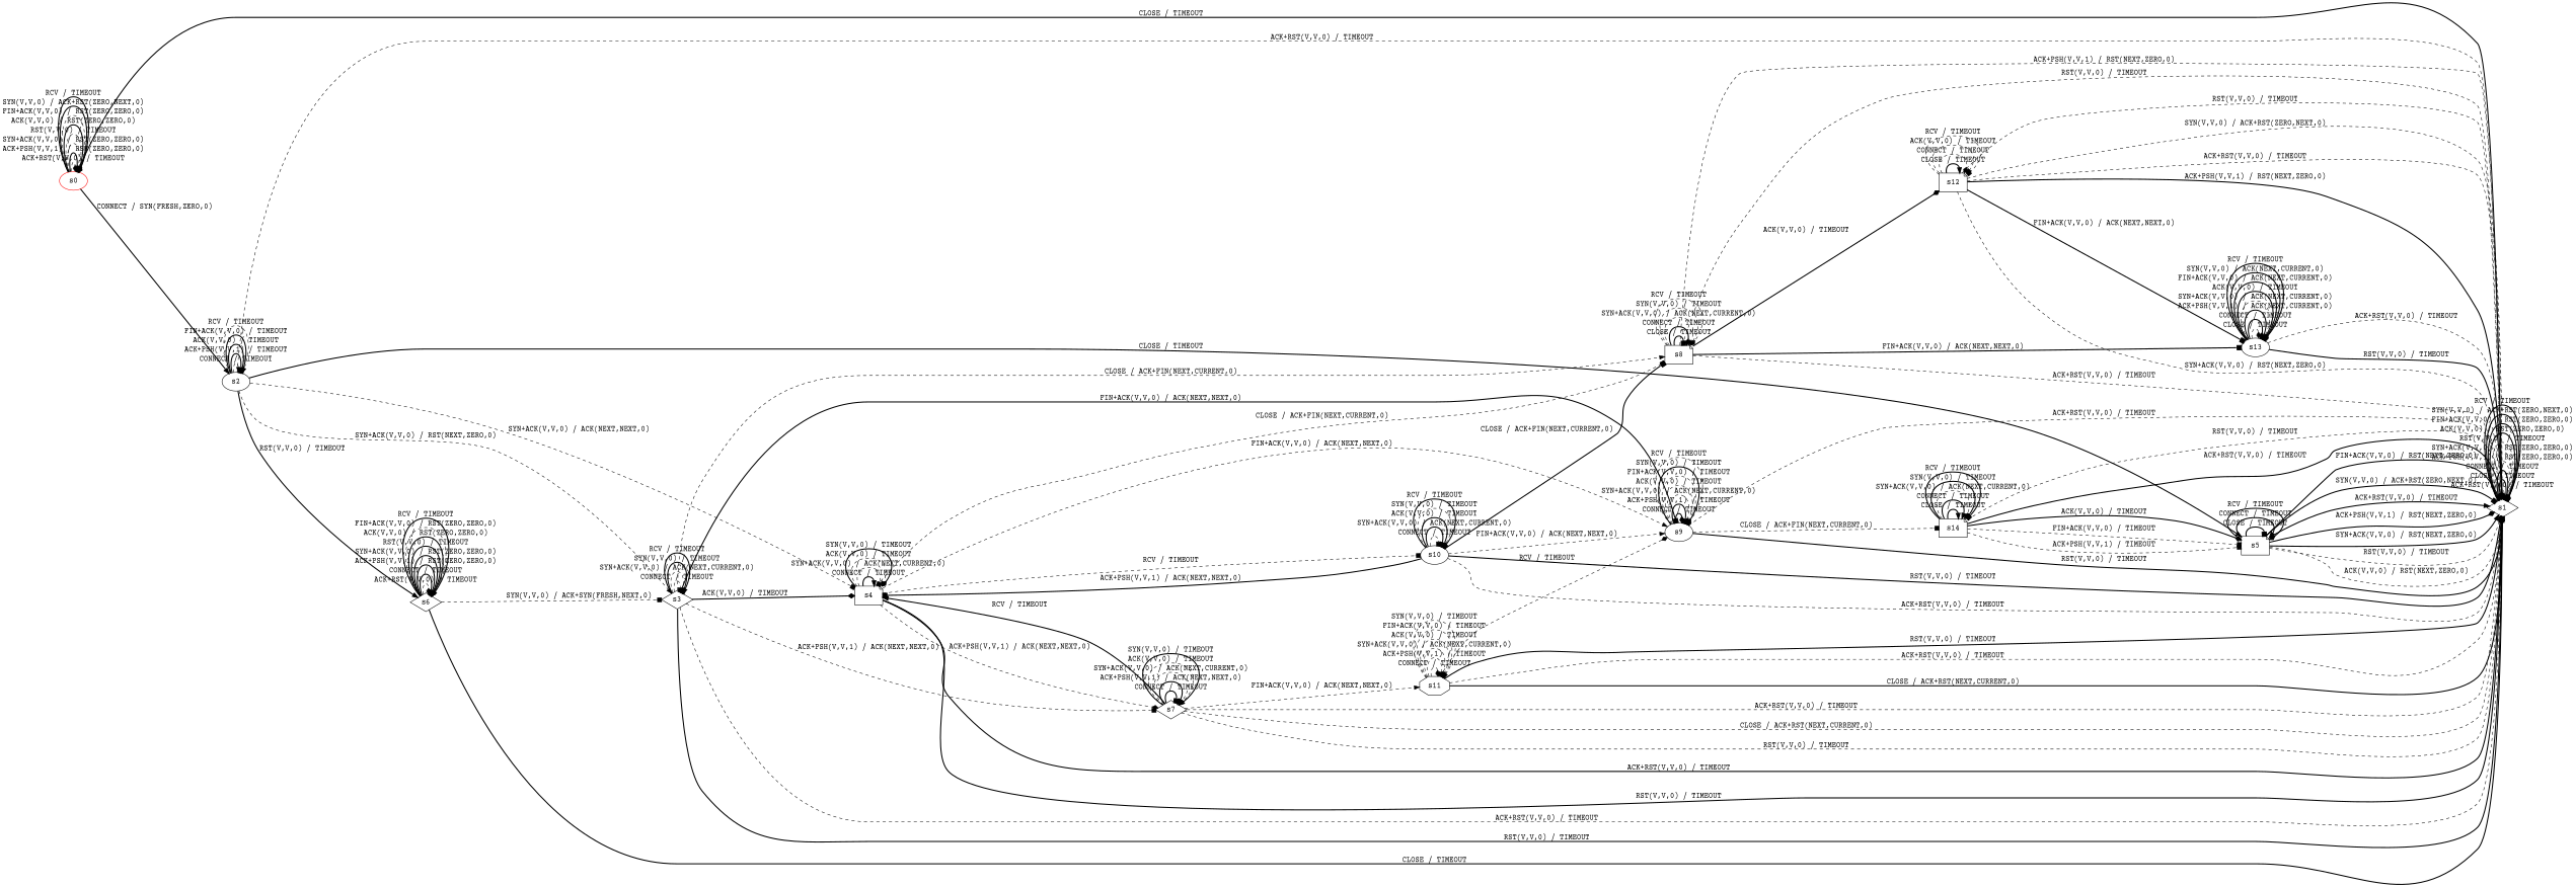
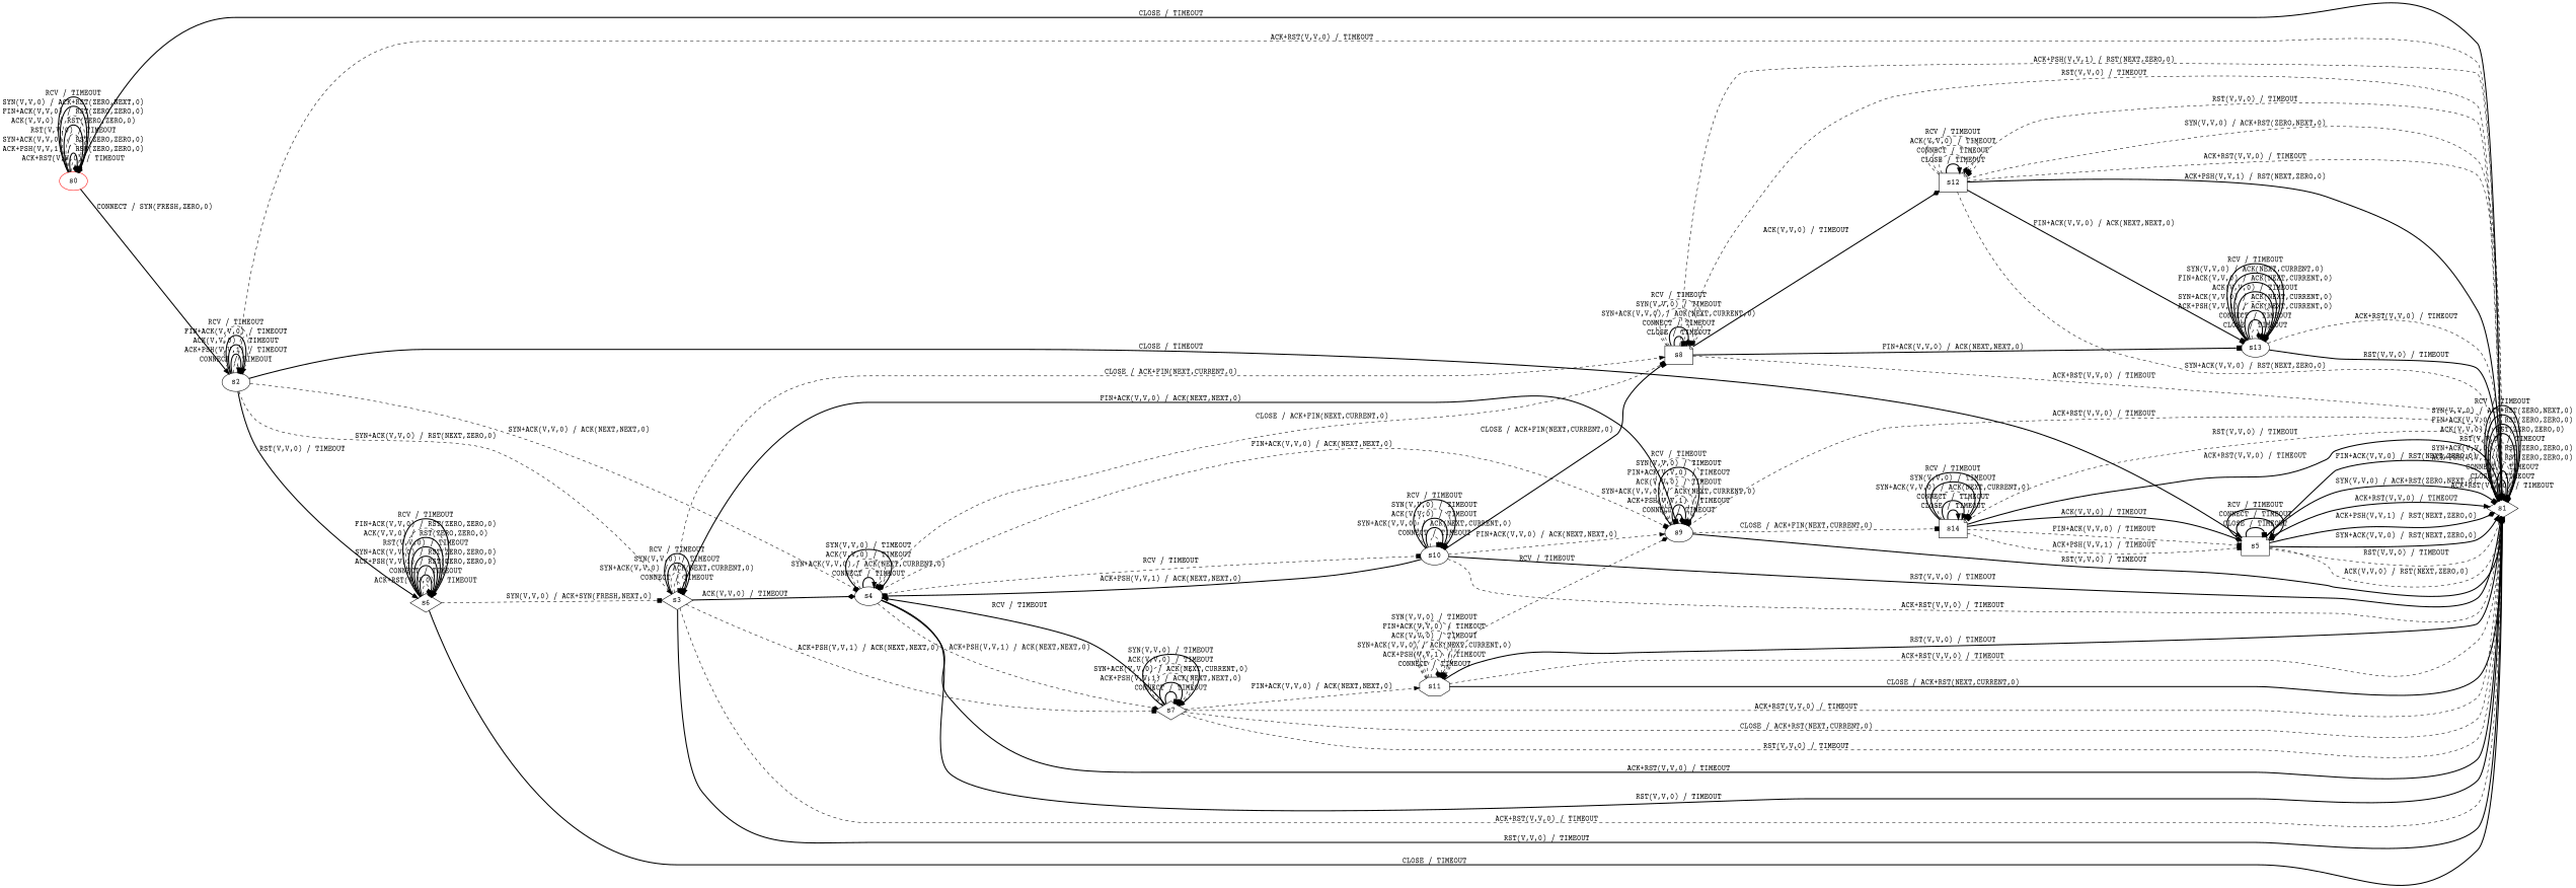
  digraph {
    fontname="Courier Prime"
    rankdir=LR
    node [fontname="Courier Prime" shape=ellipse]
    edge [arrowhead=box fontname="Courier Prime" style=bold]
    n1 [color=red label=s0]
    n2 [label=s1 shape=diamond]
    n3 [label=s2]
    n4 [label=s3 shape=diamond]
-   n5 [label=s4 shape=note]
+   n5 [label=s4]
    n6 [label=s5 shape=note]
    n7 [label=s6 shape=diamond]
    n8 [label=s7 shape=diamond]
    n9 [label=s8 shape=note]
    n10 [label=s9]
    n11 [label=s10]
    n12 [label=s11 shape=octagon]
    n13 [label=s12 shape=note]
    n14 [label=s13]
    n15 [label=s14 shape=note]
    n1 -> n1 [arrowhead=diamond label="ACK+RST(V,V,0) / TIMEOUT" style=dashed]
    n1 -> n1 [arrowhead=diamond label="ACK+PSH(V,V,1) / RST(ZERO,ZERO,0)"]
    n1 -> n1 [arrowhead=diamond label="SYN+ACK(V,V,0) / RST(ZERO,ZERO,0)" style=dashed]
    n1 -> n1 [label="RST(V,V,0) / TIMEOUT" style=dashed]
    n1 -> n1 [arrowhead=normal label="ACK(V,V,0) / RST(ZERO,ZERO,0)"]
    n1 -> n1 [arrowhead=normal label="FIN+ACK(V,V,0) / RST(ZERO,ZERO,0)" style=dashed]
    n1 -> n1 [arrowhead=diamond label="SYN(V,V,0) / ACK+RST(ZERO,NEXT,0)"]
    n1 -> n1 [arrowhead=diamond label="RCV / TIMEOUT"]
    n1 -> n2 [arrowhead=diamond label="CLOSE / TIMEOUT"]
    n1 -> n3 [arrowhead=normal label="CONNECT / SYN(FRESH,ZERO,0)"]
    n2 -> n2 [arrowhead=diamond label="ACK+RST(V,V,0) / TIMEOUT" style=dashed]
    n2 -> n2 [label="CLOSE / TIMEOUT"]
    n2 -> n2 [arrowhead=diamond label="CONNECT / TIMEOUT"]
    n2 -> n2 [arrowhead=diamond label="ACK+PSH(V,V,1) / RST(ZERO,ZERO,0)" style=dashed]
    n2 -> n2 [label="SYN+ACK(V,V,0) / RST(ZERO,ZERO,0)" style=dashed]
    n2 -> n2 [label="RST(V,V,0) / TIMEOUT" style=dashed]
    n2 -> n2 [label="ACK(V,V,0) / RST(ZERO,ZERO,0)"]
    n2 -> n2 [arrowhead=diamond label="FIN+ACK(V,V,0) / RST(ZERO,ZERO,0)"]
    n2 -> n2 [arrowhead=diamond label="SYN(V,V,0) / ACK+RST(ZERO,NEXT,0)"]
    n2 -> n2 [arrowhead=diamond label="RCV / TIMEOUT"]
    n3 -> n2 [label="ACK+RST(V,V,0) / TIMEOUT" style=dashed]
    n3 -> n3 [arrowhead=normal label="CONNECT / TIMEOUT" style=dashed]
    n3 -> n3 [label="ACK+PSH(V,V,1) / TIMEOUT"]
    n3 -> n3 [label="ACK(V,V,0) / TIMEOUT"]
    n3 -> n3 [arrowhead=normal label="FIN+ACK(V,V,0) / TIMEOUT"]
    n3 -> n3 [arrowhead=normal label="RCV / TIMEOUT" style=dashed]
    n3 -> n4 [arrowhead=normal label="SYN+ACK(V,V,0) / RST(NEXT,ZERO,0)" style=dashed]
    n3 -> n5 [label="SYN+ACK(V,V,0) / ACK(NEXT,NEXT,0)" style=dashed]
    n3 -> n6 [arrowhead=normal label="CLOSE / TIMEOUT"]
    n3 -> n7 [arrowhead=normal label="RST(V,V,0) / TIMEOUT"]
    n4 -> n2 [arrowhead=diamond label="ACK+RST(V,V,0) / TIMEOUT" style=dashed]
    n4 -> n2 [label="RST(V,V,0) / TIMEOUT"]
    n4 -> n4 [label="CONNECT / TIMEOUT" style=dashed]
    n4 -> n4 [label="SYN+ACK(V,V,0) / ACK(NEXT,CURRENT,0)" style=dashed]
    n4 -> n4 [label="SYN(V,V,0) / TIMEOUT"]
    n4 -> n4 [arrowhead=normal label="RCV / TIMEOUT"]
    n4 -> n5 [arrowhead=diamond label="ACK(V,V,0) / TIMEOUT"]
    n4 -> n8 [label="ACK+PSH(V,V,1) / ACK(NEXT,NEXT,0)" style=dashed]
    n4 -> n9 [arrowhead=normal label="CLOSE / ACK+FIN(NEXT,CURRENT,0)" style=dashed]
    n4 -> n10 [label="FIN+ACK(V,V,0) / ACK(NEXT,NEXT,0)"]
    n5 -> n2 [label="ACK+RST(V,V,0) / TIMEOUT"]
    n5 -> n2 [label="RST(V,V,0) / TIMEOUT"]
    n5 -> n5 [arrowhead=normal label="CONNECT / TIMEOUT"]
    n5 -> n5 [label="SYN+ACK(V,V,0) / ACK(NEXT,CURRENT,0)" style=dashed]
    n5 -> n5 [arrowhead=normal label="ACK(V,V,0) / TIMEOUT" style=dashed]
    n5 -> n5 [arrowhead=diamond label="SYN(V,V,0) / TIMEOUT"]
    n5 -> n8 [arrowhead=diamond label="ACK+PSH(V,V,1) / ACK(NEXT,NEXT,0)" style=dashed]
    n5 -> n9 [label="CLOSE / ACK+FIN(NEXT,CURRENT,0)" style=dashed]
-   n5 -> n10 [arrowhead=normal label="FIN+ACK(V,V,0) / ACK(NEXT,NEXT,0)" style=dashed]
+   n5 -> n10 [label="FIN+ACK(V,V,0) / ACK(NEXT,NEXT,0)" style=dashed]
    n5 -> n11 [label="RCV / TIMEOUT" style=dashed]
    n6 -> n2 [arrowhead=normal label="ACK+RST(V,V,0) / TIMEOUT"]
    n6 -> n2 [arrowhead=diamond label="ACK+PSH(V,V,1) / RST(NEXT,ZERO,0)"]
    n6 -> n2 [arrowhead=normal label="SYN+ACK(V,V,0) / RST(NEXT,ZERO,0)"]
    n6 -> n2 [arrowhead=diamond label="RST(V,V,0) / TIMEOUT" style=dashed]
    n6 -> n2 [arrowhead=normal label="ACK(V,V,0) / RST(NEXT,ZERO,0)" style=dashed]
    n6 -> n2 [arrowhead=normal label="FIN+ACK(V,V,0) / RST(NEXT,ZERO,0)"]
    n6 -> n2 [label="SYN(V,V,0) / ACK+RST(ZERO,NEXT,0)"]
    n6 -> n6 [label="CLOSE / TIMEOUT"]
    n6 -> n6 [arrowhead=normal label="CONNECT / TIMEOUT"]
    n6 -> n6 [arrowhead=diamond label="RCV / TIMEOUT"]
    n7 -> n2 [label="CLOSE / TIMEOUT"]
    n7 -> n4 [label="SYN(V,V,0) / ACK+SYN(FRESH,NEXT,0)" style=dashed]
    n7 -> n7 [arrowhead=diamond label="ACK+RST(V,V,0) / TIMEOUT" style=dashed]
    n7 -> n7 [arrowhead=normal label="CONNECT / TIMEOUT"]
    n7 -> n7 [label="ACK+PSH(V,V,1) / RST(ZERO,ZERO,0)"]
    n7 -> n7 [arrowhead=diamond label="SYN+ACK(V,V,0) / RST(ZERO,ZERO,0)"]
    n7 -> n7 [arrowhead=normal label="RST(V,V,0) / TIMEOUT"]
    n7 -> n7 [arrowhead=normal label="ACK(V,V,0) / RST(ZERO,ZERO,0)"]
    n7 -> n7 [arrowhead=diamond label="FIN+ACK(V,V,0) / RST(ZERO,ZERO,0)" style=dashed]
    n7 -> n7 [arrowhead=normal label="RCV / TIMEOUT"]
    n8 -> n2 [arrowhead=normal label="ACK+RST(V,V,0) / TIMEOUT" style=dashed]
    n8 -> n2 [arrowhead=diamond label="CLOSE / ACK+RST(NEXT,CURRENT,0)" style=dashed]
    n8 -> n2 [arrowhead=diamond label="RST(V,V,0) / TIMEOUT" style=dashed]
    n8 -> n5 [arrowhead=normal label="RCV / TIMEOUT"]
    n8 -> n8 [label="CONNECT / TIMEOUT"]
    n8 -> n8 [arrowhead=normal label="ACK+PSH(V,V,1) / ACK(NEXT,NEXT,0)"]
    n8 -> n8 [arrowhead=normal label="SYN+ACK(V,V,0) / ACK(NEXT,CURRENT,0)" style=dashed]
    n8 -> n8 [arrowhead=diamond label="ACK(V,V,0) / TIMEOUT" style=dashed]
    n8 -> n8 [arrowhead=normal label="SYN(V,V,0) / TIMEOUT"]
    n8 -> n12 [arrowhead=normal label="FIN+ACK(V,V,0) / ACK(NEXT,NEXT,0)" style=dashed]
    n9 -> n2 [arrowhead=diamond label="ACK+RST(V,V,0) / TIMEOUT" style=dashed]
    n9 -> n2 [label="ACK+PSH(V,V,1) / RST(NEXT,ZERO,0)" style=dashed]
    n9 -> n2 [arrowhead=normal label="RST(V,V,0) / TIMEOUT" style=dashed]
    n9 -> n9 [label="CLOSE / TIMEOUT"]
    n9 -> n9 [arrowhead=diamond label="CONNECT / TIMEOUT"]
    n9 -> n9 [arrowhead=normal label="SYN+ACK(V,V,0) / ACK(NEXT,CURRENT,0)" style=dashed]
    n9 -> n9 [arrowhead=diamond label="SYN(V,V,0) / TIMEOUT" style=dashed]
    n9 -> n9 [arrowhead=diamond label="RCV / TIMEOUT" style=dashed]
    n9 -> n13 [arrowhead=diamond label="ACK(V,V,0) / TIMEOUT"]
    n9 -> n14 [label="FIN+ACK(V,V,0) / ACK(NEXT,NEXT,0)"]
    n10 -> n2 [label="ACK+RST(V,V,0) / TIMEOUT" style=dashed]
    n10 -> n2 [arrowhead=diamond label="RST(V,V,0) / TIMEOUT"]
    n10 -> n10 [arrowhead=diamond label="CONNECT / TIMEOUT"]
    n10 -> n10 [label="ACK+PSH(V,V,1) / TIMEOUT"]
    n10 -> n10 [arrowhead=diamond label="SYN+ACK(V,V,0) / ACK(NEXT,CURRENT,0)" style=dashed]
    n10 -> n10 [arrowhead=normal label="ACK(V,V,0) / TIMEOUT" style=dashed]
    n10 -> n10 [arrowhead=normal label="FIN+ACK(V,V,0) / TIMEOUT" style=dashed]
    n10 -> n10 [arrowhead=diamond label="SYN(V,V,0) / TIMEOUT"]
    n10 -> n10 [label="RCV / TIMEOUT" style=dashed]
    n10 -> n15 [label="CLOSE / ACK+FIN(NEXT,CURRENT,0)" style=dashed]
    n11 -> n2 [arrowhead=normal label="ACK+RST(V,V,0) / TIMEOUT" style=dashed]
    n11 -> n2 [arrowhead=diamond label="RST(V,V,0) / TIMEOUT"]
    n11 -> n5 [label="ACK+PSH(V,V,1) / ACK(NEXT,NEXT,0)"]
    n11 -> n9 [label="CLOSE / ACK+FIN(NEXT,CURRENT,0)"]
    n11 -> n10 [arrowhead=normal label="FIN+ACK(V,V,0) / ACK(NEXT,NEXT,0)" style=dashed]
    n11 -> n11 [label="CONNECT / TIMEOUT" style=dashed]
    n11 -> n11 [label="SYN+ACK(V,V,0) / ACK(NEXT,CURRENT,0)"]
    n11 -> n11 [label="ACK(V,V,0) / TIMEOUT"]
    n11 -> n11 [arrowhead=diamond label="SYN(V,V,0) / TIMEOUT" style=dashed]
    n11 -> n11 [label="RCV / TIMEOUT"]
    n12 -> n2 [arrowhead=normal label="ACK+RST(V,V,0) / TIMEOUT" style=dashed]
    n12 -> n2 [arrowhead=normal label="CLOSE / ACK+RST(NEXT,CURRENT,0)"]
    n12 -> n2 [arrowhead=normal label="RST(V,V,0) / TIMEOUT"]
    n12 -> n10 [arrowhead=diamond label="RCV / TIMEOUT" style=dashed]
    n12 -> n12 [arrowhead=diamond label="CONNECT / TIMEOUT" style=dashed]
    n12 -> n12 [label="ACK+PSH(V,V,1) / TIMEOUT" style=dashed]
    n12 -> n12 [arrowhead=normal label="SYN+ACK(V,V,0) / ACK(NEXT,CURRENT,0)" style=dashed]
    n12 -> n12 [arrowhead=diamond label="ACK(V,V,0) / TIMEOUT" style=dashed]
    n12 -> n12 [label="FIN+ACK(V,V,0) / TIMEOUT" style=dashed]
    n12 -> n12 [arrowhead=normal label="SYN(V,V,0) / TIMEOUT" style=dashed]
    n13 -> n2 [label="ACK+RST(V,V,0) / TIMEOUT" style=dashed]
    n13 -> n2 [arrowhead=normal label="ACK+PSH(V,V,1) / RST(NEXT,ZERO,0)"]
    n13 -> n2 [label="SYN+ACK(V,V,0) / RST(NEXT,ZERO,0)" style=dashed]
    n13 -> n2 [label="RST(V,V,0) / TIMEOUT" style=dashed]
    n13 -> n2 [arrowhead=normal label="SYN(V,V,0) / ACK+RST(ZERO,NEXT,0)" style=dashed]
    n13 -> n13 [arrowhead=normal label="CLOSE / TIMEOUT"]
    n13 -> n13 [arrowhead=diamond label="CONNECT / TIMEOUT" style=dashed]
    n13 -> n13 [label="ACK(V,V,0) / TIMEOUT" style=dashed]
    n13 -> n13 [label="RCV / TIMEOUT" style=dashed]
    n13 -> n14 [label="FIN+ACK(V,V,0) / ACK(NEXT,NEXT,0)"]
    n14 -> n2 [arrowhead=diamond label="ACK+RST(V,V,0) / TIMEOUT" style=dashed]
    n14 -> n2 [arrowhead=diamond label="RST(V,V,0) / TIMEOUT"]
    n14 -> n14 [arrowhead=diamond label="CLOSE / TIMEOUT" style=dashed]
    n14 -> n14 [arrowhead=diamond label="CONNECT / TIMEOUT"]
    n14 -> n14 [label="ACK+PSH(V,V,1) / ACK(NEXT,CURRENT,0)"]
    n14 -> n14 [arrowhead=diamond label="SYN+ACK(V,V,0) / ACK(NEXT,CURRENT,0)" style=dashed]
    n14 -> n14 [arrowhead=diamond label="ACK(V,V,0) / TIMEOUT"]
    n14 -> n14 [label="FIN+ACK(V,V,0) / ACK(NEXT,CURRENT,0)"]
    n14 -> n14 [label="SYN(V,V,0) / ACK(NEXT,CURRENT,0)"]
    n14 -> n14 [arrowhead=diamond label="RCV / TIMEOUT"]
    n15 -> n2 [arrowhead=normal label="ACK+RST(V,V,0) / TIMEOUT"]
    n15 -> n2 [arrowhead=normal label="RST(V,V,0) / TIMEOUT" style=dashed]
    n15 -> n6 [label="ACK+PSH(V,V,1) / TIMEOUT" style=dashed]
    n15 -> n6 [arrowhead=diamond label="ACK(V,V,0) / TIMEOUT"]
    n15 -> n6 [label="FIN+ACK(V,V,0) / TIMEOUT" style=dashed]
    n15 -> n15 [arrowhead=normal label="CLOSE / TIMEOUT"]
    n15 -> n15 [arrowhead=normal label="CONNECT / TIMEOUT"]
    n15 -> n15 [arrowhead=diamond label="SYN+ACK(V,V,0) / ACK(NEXT,CURRENT,0)" style=dashed]
    n15 -> n15 [arrowhead=normal label="SYN(V,V,0) / TIMEOUT"]
    n15 -> n15 [label="RCV / TIMEOUT"]
  }
